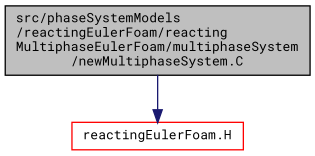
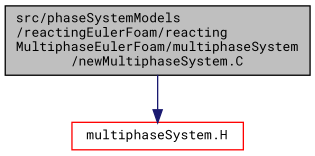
  digraph {
    fontname="Roboto Mono"
    node [fontname="Roboto Mono" fontsize=10 shape=record]
    n1 [color=black fillcolor=grey75 fontcolor=black height=0.2 label="src/phaseSystemModels\l/reactingEulerFoam/reacting\lMultiphaseEulerFoam/multiphaseSystem\l/newMultiphaseSystem.C" style=filled width=0.4]
-   n2 [color=red height=0.2 label="reactingEulerFoam.H" width=0.4]
+   n2 [color=red height=0.2 label="multiphaseSystem.H" width=0.4]
    n1 -> n2 [color=midnightblue fontname="Roboto Mono" fontsize=10 labelfontname=Helvetica labelfontsize=10 style=solid]
  }
